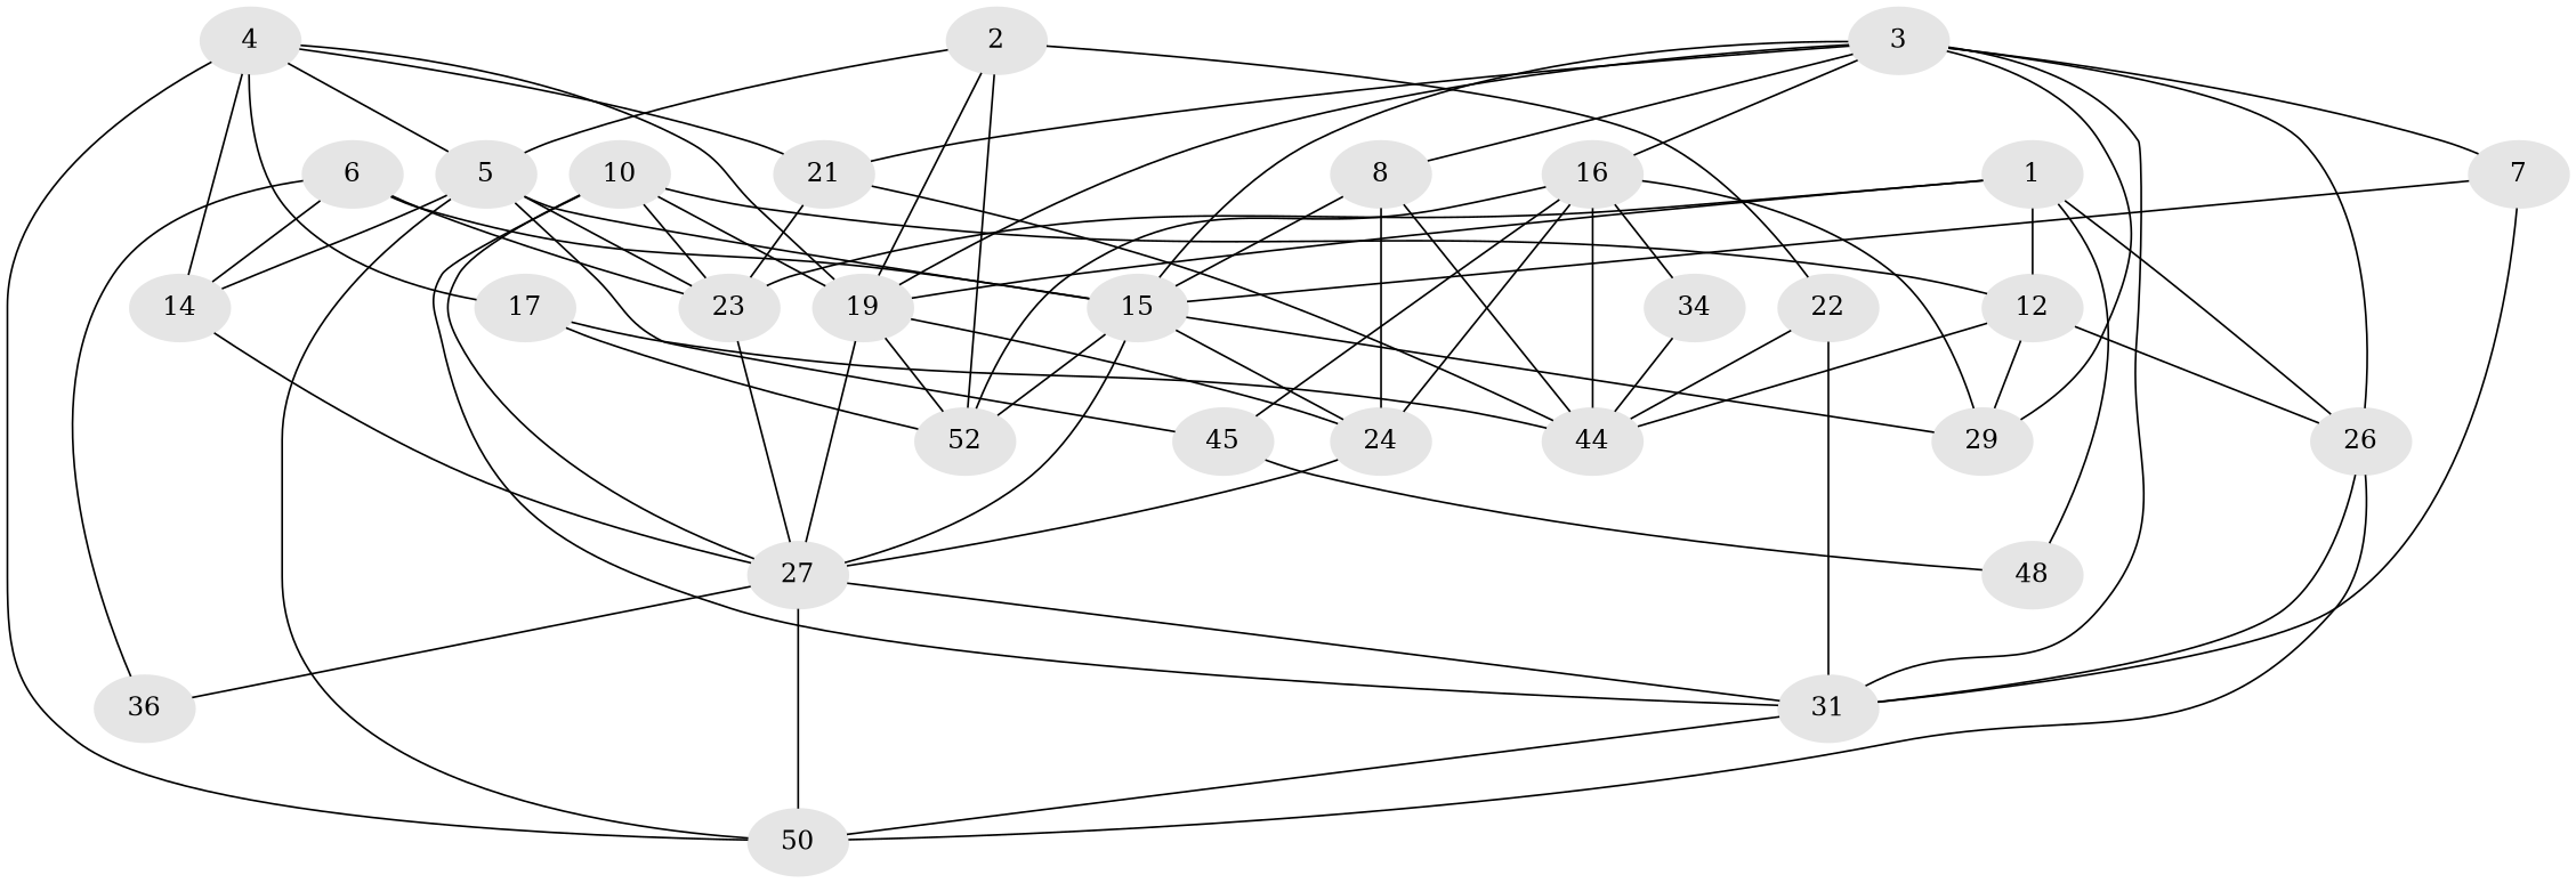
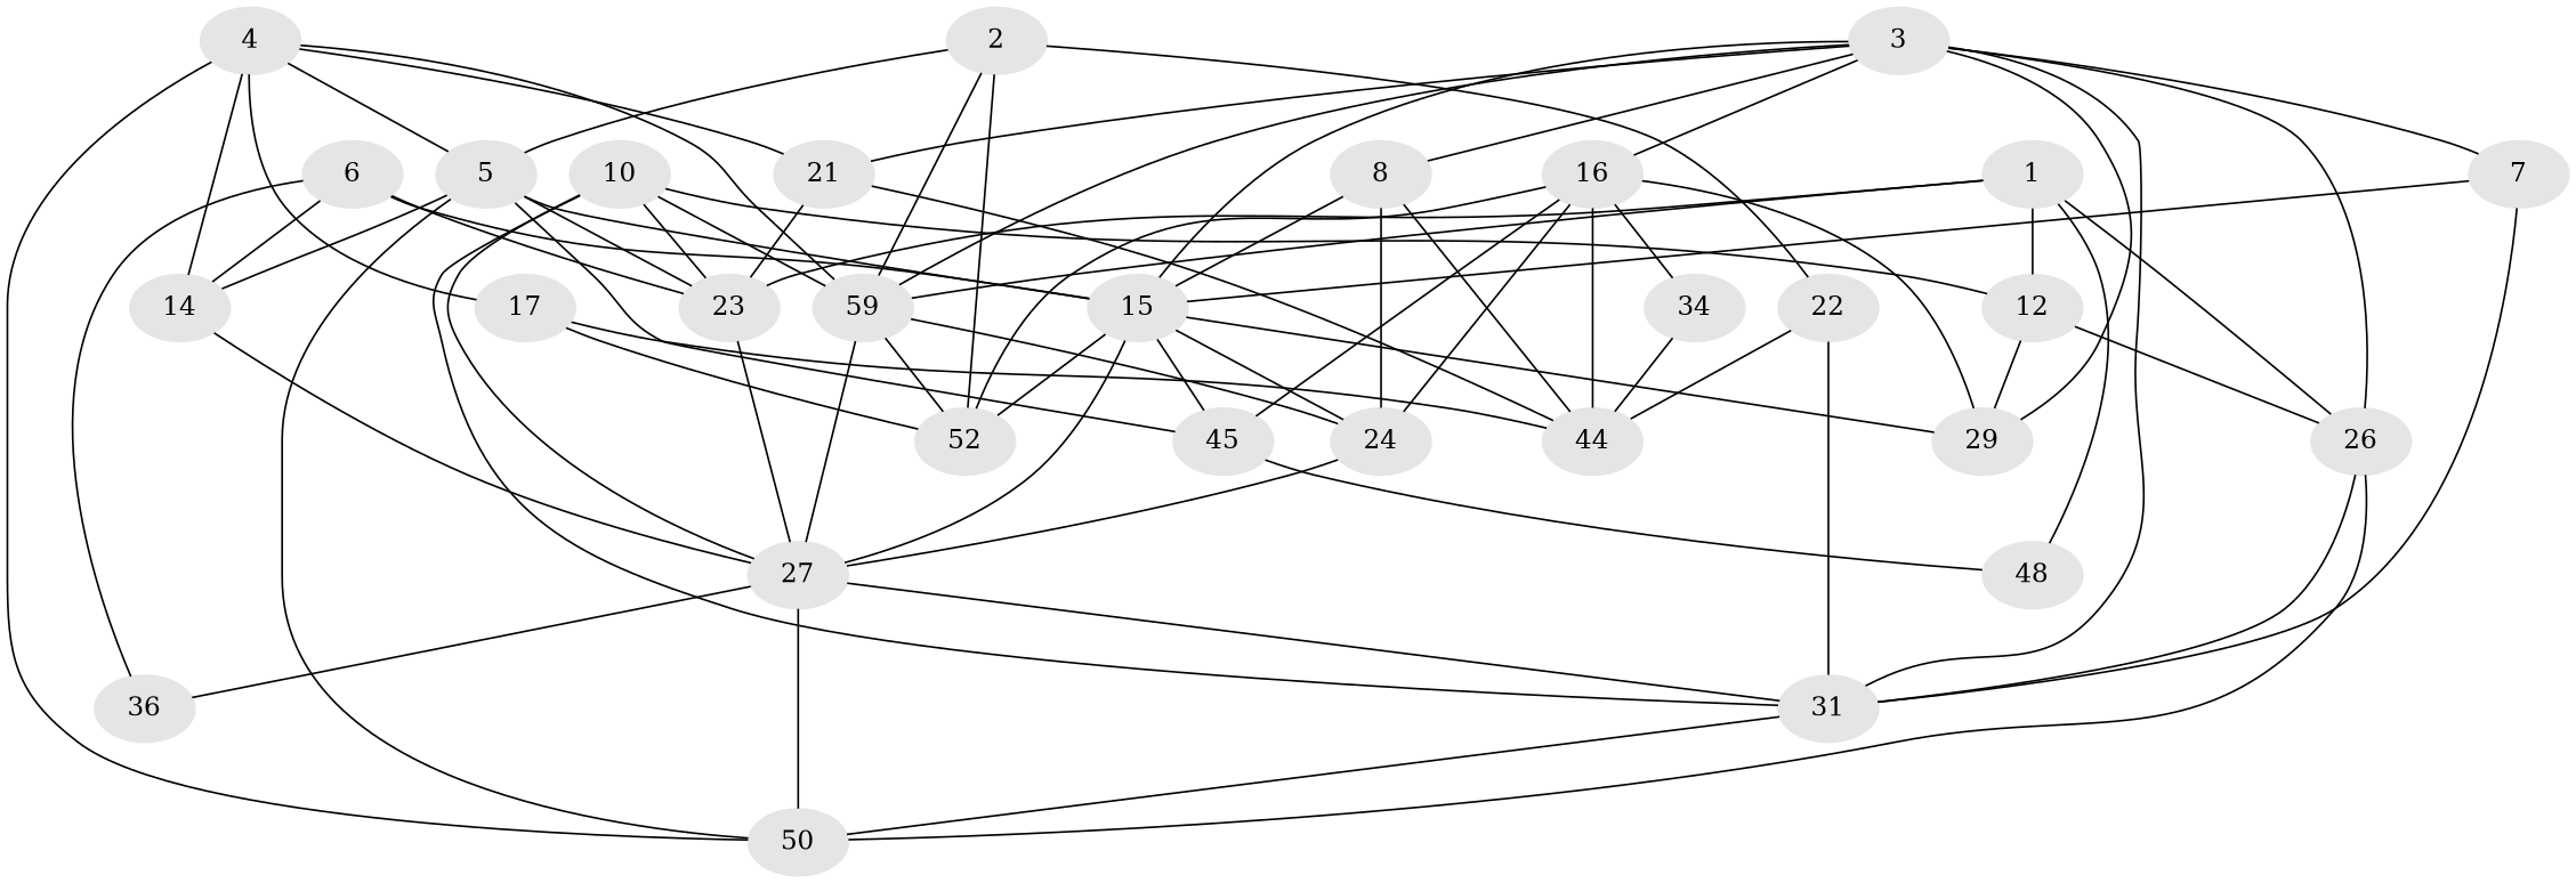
  graph {
    fontname="DejaVu Serif"
    node [color=gray90 fontname="DejaVu Serif" style=filled]
    edge [fontname="DejaVu Serif"]
    1 [super="+13"]
    12 [super="+51"]
-   19 [super="+20"]
+   19 [super="+20" label=59]
    23 [super="+38"]
    26 [super="+39"]
    48
    29
    44 [super="+47"]
    n9 [label=52 super="+42"]
    24 [super="+49"]
    27 [super="+46"]
    31 [super="+52"]
    50
    2 [super="+28"]
    5 [super="+43"]
    22
    15 [super="+30"]
    14 [super="+25"]
    45
    3 [super="+37"]
    7 [super="+11"]
    8 [super="+9"]
    16 [super="+35"]
    21 [super="+33"]
    34
    4 [super="+18"]
    17
    6 [super="+40"]
    36
    10 [super="+41"]
    1 -- 12
    1 -- 19
    1 -- 23
    1 -- 26
    1 -- 48
    12 -- 26 [weight=2]
    12 -- 29
-   12 -- 44
    19 -- n9
    19 -- 24
    19 -- 27
    23 -- 27
    26 -- 31
    26 -- 50
    24 -- 27
    27 -- 31
    27 -- 50
    27 -- 36
    31 -- 50
    2 -- 19
    2 -- n9
    2 -- 5
    2 -- 22
    5 -- 23
    5 -- 50
    5 -- 15
    5 -- 14
    5 -- 45
    22 -- 44
    22 -- 31
    15 -- 29
    15 -- n9
    15 -- 24
    15 -- 27
+   15 -- 45
    14 -- 27
    45 -- 48
    3 -- 19
    3 -- 26 [weight=2]
    3 -- 29
    3 -- 31
    3 -- 15
    3 -- 7
    3 -- 8
    3 -- 16
    3 -- 21
    7 -- 31
    7 -- 15
    8 -- 44
    8 -- 24 [weight=3]
    8 -- 15
    16 -- 29
    16 -- 44
    16 -- n9
    16 -- 24
    16 -- 45
    16 -- 34
    21 -- 23
    21 -- 44
    34 -- 44
    4 -- 19
    4 -- 50
    4 -- 5
    4 -- 14 [weight=2]
    4 -- 21
    4 -- 17
    17 -- 44
    17 -- n9
    6 -- 23
    6 -- 15
    6 -- 14
    6 -- 36
    10 -- 12
    10 -- 19
    10 -- 23
    10 -- 27
    10 -- 31
  }
